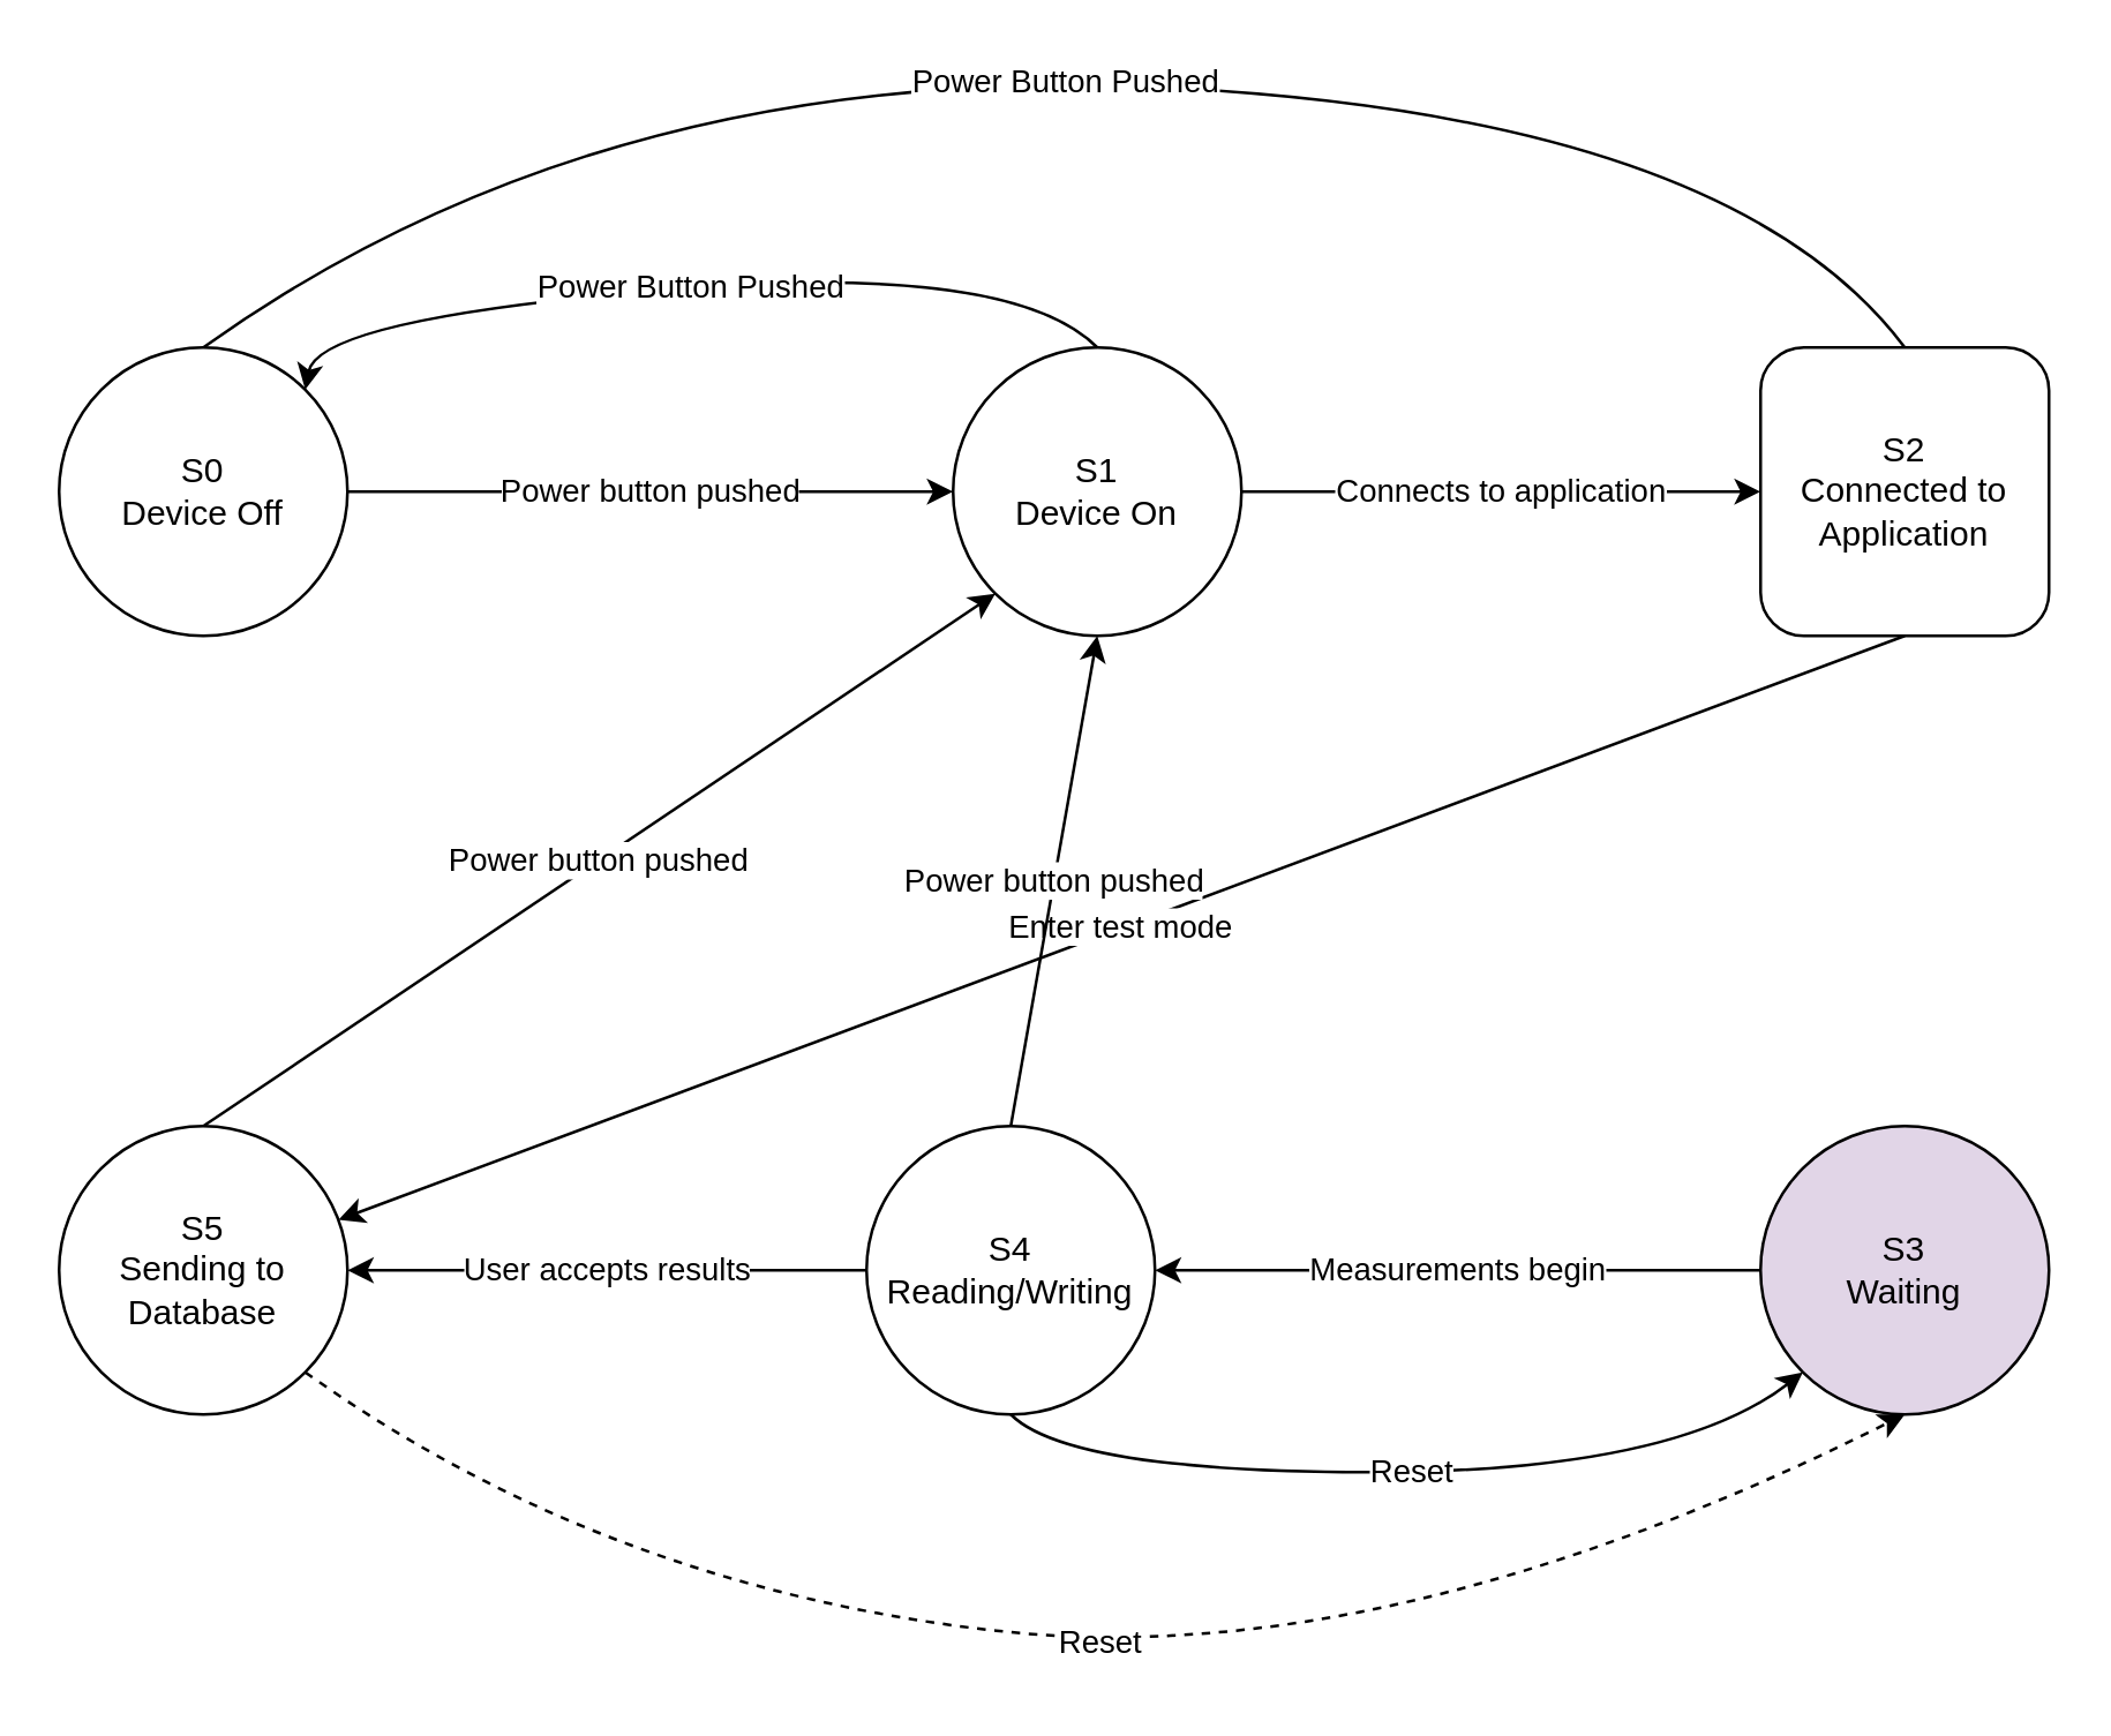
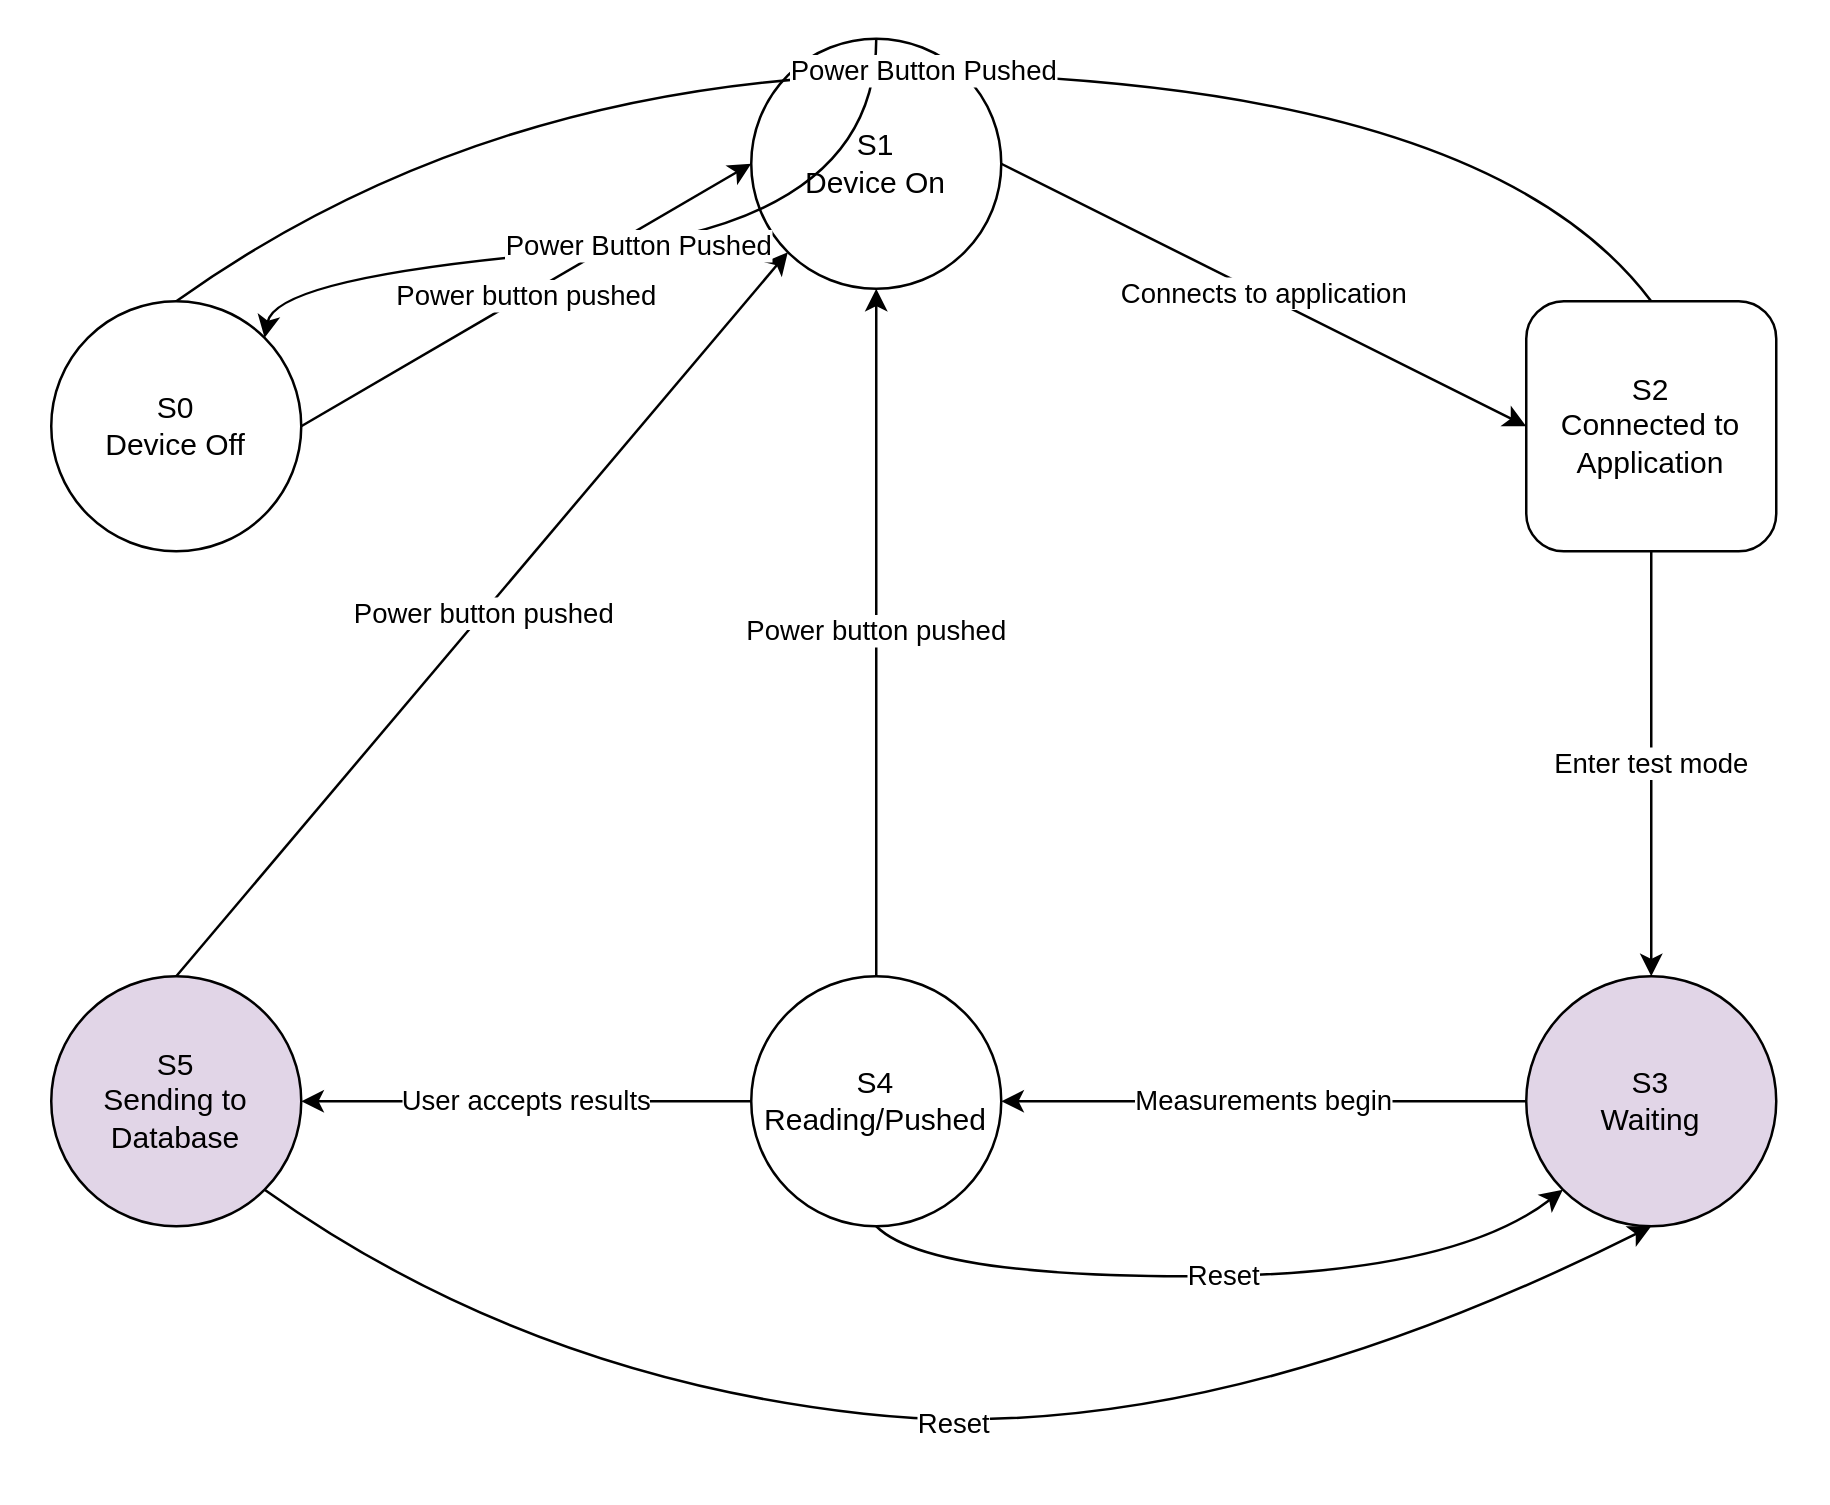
  <mxCell id="0" />
  <mxCell id="1" parent="0" />
  <mxCell id="2" value="S0&lt;br&gt;Device Off" style="ellipse;whiteSpace=wrap;html=1;aspect=fixed;" vertex="1" parent="1"><mxGeometry x="20" y="120" width="100" height="100" as="geometry" /></mxCell>
  <mxCell id="3" value="Power button pushed" style="endArrow=classic;html=1;rounded=0;exitX=1;exitY=0.5;exitDx=0;exitDy=0;entryX=0;entryY=0.5;entryDx=0;entryDy=0;" edge="1" parent="1" source="2" target="4"><mxGeometry width="50" height="50" relative="1" as="geometry"><mxPoint x="335" y="160" as="sourcePoint" /><mxPoint x="400" y="150" as="targetPoint" /></mxGeometry></mxCell>
- <mxCell id="4" value="S1&lt;br&gt;Device On" style="ellipse;whiteSpace=wrap;html=1;aspect=fixed;" vertex="1" parent="1"><mxGeometry x="330" y="120" width="100" height="100" as="geometry" /></mxCell>
+ <mxCell id="4" value="S1&lt;br&gt;Device On" style="ellipse;whiteSpace=wrap;html=1;aspect=fixed;" vertex="1" parent="1"><mxGeometry x="300" y="15" width="100" height="100" as="geometry" /></mxCell>
  <mxCell id="5" value="S2&lt;br&gt;Connected to Application" style="whiteSpace=wrap;html=1;aspect=fixed;rounded=1;" vertex="1" parent="1"><mxGeometry x="610" y="120" width="100" height="100" as="geometry" /></mxCell>
  <mxCell id="6" value="Connects to application" style="endArrow=classic;html=1;rounded=0;exitX=1;exitY=0.5;exitDx=0;exitDy=0;entryX=0;entryY=0.5;entryDx=0;entryDy=0;" edge="1" parent="1" source="4" target="5"><mxGeometry width="50" height="50" relative="1" as="geometry"><mxPoint x="500" y="160" as="sourcePoint" /><mxPoint x="550" y="110" as="targetPoint" /></mxGeometry></mxCell>
  <mxCell id="7" value="S3&lt;br&gt;Waiting" style="ellipse;whiteSpace=wrap;html=1;aspect=fixed;fillColor=#e1d5e7;" vertex="1" parent="1"><mxGeometry x="610" y="390" width="100" height="100" as="geometry" /></mxCell>
- <mxCell id="8" value="Enter test mode" style="endArrow=classic;html=1;rounded=0;exitX=0.5;exitY=1;exitDx=0;exitDy=0;" edge="1" parent="1" source="5" target="12"><mxGeometry width="50" height="50" relative="1" as="geometry"><mxPoint x="530" y="280" as="sourcePoint" /><mxPoint x="580" y="230" as="targetPoint" /></mxGeometry></mxCell>
+ <mxCell id="8" value="Enter test mode" style="endArrow=classic;html=1;rounded=0;exitX=0.5;exitY=1;exitDx=0;exitDy=0;entryX=0.5;entryY=0;entryDx=0;entryDy=0;" edge="1" parent="1" source="5" target="7"><mxGeometry width="50" height="50" relative="1" as="geometry"><mxPoint x="530" y="280" as="sourcePoint" /><mxPoint x="580" y="230" as="targetPoint" /></mxGeometry></mxCell>
  <mxCell id="9" value="User accepts results" style="edgeStyle=orthogonalEdgeStyle;rounded=0;orthogonalLoop=1;jettySize=auto;html=1;entryX=1;entryY=0.5;entryDx=0;entryDy=0;" edge="1" parent="1" source="10" target="12"><mxGeometry relative="1" as="geometry" /></mxCell>
- <mxCell id="10" value="S4&lt;br&gt;Reading/Writing" style="ellipse;whiteSpace=wrap;html=1;aspect=fixed;" vertex="1" parent="1"><mxGeometry x="300" y="390" width="100" height="100" as="geometry" /></mxCell>
+ <mxCell id="10" value="S4&lt;br&gt;Reading/Pushed" style="ellipse;whiteSpace=wrap;html=1;aspect=fixed;" vertex="1" parent="1"><mxGeometry x="300" y="390" width="100" height="100" as="geometry" /></mxCell>
  <mxCell id="11" value="Measurements begin" style="endArrow=classic;html=1;rounded=0;entryX=1;entryY=0.5;entryDx=0;entryDy=0;exitX=0;exitY=0.5;exitDx=0;exitDy=0;" edge="1" parent="1" source="7" target="10"><mxGeometry width="50" height="50" relative="1" as="geometry"><mxPoint x="490" y="350" as="sourcePoint" /><mxPoint x="540" y="300" as="targetPoint" /></mxGeometry></mxCell>
- <mxCell id="12" value="S5&lt;br&gt;Sending to Database" style="ellipse;whiteSpace=wrap;html=1;aspect=fixed;" vertex="1" parent="1"><mxGeometry x="20" y="390" width="100" height="100" as="geometry" /></mxCell>
- <mxCell id="13" value="Reset" style="curved=1;endArrow=classic;html=1;rounded=0;exitX=1;exitY=1;exitDx=0;exitDy=0;entryX=0.5;entryY=1;entryDx=0;entryDy=0;dashed=1;" edge="1" parent="1" source="12" target="7"><mxGeometry width="50" height="50" relative="1" as="geometry"><mxPoint x="110" y="340" as="sourcePoint" /><mxPoint x="580" y="560" as="targetPoint" /><Array as="points"><mxPoint x="210" y="550" /><mxPoint x="480" y="580" /></Array></mxGeometry></mxCell>
+ <mxCell id="12" value="S5&lt;br&gt;Sending to Database" style="ellipse;whiteSpace=wrap;html=1;aspect=fixed;fillColor=#e1d5e7;" vertex="1" parent="1"><mxGeometry x="20" y="390" width="100" height="100" as="geometry" /></mxCell>
+ <mxCell id="13" value="Reset" style="curved=1;endArrow=classic;html=1;rounded=0;exitX=1;exitY=1;exitDx=0;exitDy=0;entryX=0.5;entryY=1;entryDx=0;entryDy=0;" edge="1" parent="1" source="12" target="7"><mxGeometry width="50" height="50" relative="1" as="geometry"><mxPoint x="110" y="340" as="sourcePoint" /><mxPoint x="580" y="560" as="targetPoint" /><Array as="points"><mxPoint x="210" y="550" /><mxPoint x="480" y="580" /></Array></mxGeometry></mxCell>
  <mxCell id="14" value="Reset" style="curved=1;endArrow=classic;html=1;rounded=0;exitX=0.5;exitY=1;exitDx=0;exitDy=0;entryX=0;entryY=1;entryDx=0;entryDy=0;" edge="1" parent="1" source="10" target="7"><mxGeometry width="50" height="50" relative="1" as="geometry"><mxPoint x="320" y="560" as="sourcePoint" /><mxPoint x="370" y="510" as="targetPoint" /><Array as="points"><mxPoint x="370" y="510" /><mxPoint x="580" y="510" /></Array></mxGeometry></mxCell>
  <mxCell id="15" value="Power button pushed" style="endArrow=classic;html=1;rounded=0;exitX=0.5;exitY=0;exitDx=0;exitDy=0;entryX=0;entryY=1;entryDx=0;entryDy=0;" edge="1" parent="1" source="12" target="4"><mxGeometry width="50" height="50" relative="1" as="geometry"><mxPoint x="60" y="370" as="sourcePoint" /><mxPoint x="110" y="320" as="targetPoint" /></mxGeometry></mxCell>
  <mxCell id="16" value="Power button pushed" style="endArrow=classic;html=1;rounded=0;exitX=0.5;exitY=0;exitDx=0;exitDy=0;entryX=0.5;entryY=1;entryDx=0;entryDy=0;" edge="1" parent="1" source="10" target="4"><mxGeometry width="50" height="50" relative="1" as="geometry"><mxPoint x="385" y="370" as="sourcePoint" /><mxPoint x="435" y="320" as="targetPoint" /></mxGeometry></mxCell>
  <mxCell id="17" value="Power Button Pushed" style="curved=1;endArrow=classic;html=1;rounded=0;exitX=0.5;exitY=0;exitDx=0;exitDy=0;entryX=1;entryY=0;entryDx=0;entryDy=0;" edge="1" parent="1" source="4" target="2"><mxGeometry width="50" height="50" relative="1" as="geometry"><mxPoint x="400" y="80" as="sourcePoint" /><mxPoint x="450" y="30" as="targetPoint" /><Array as="points"><mxPoint x="350" y="90" /><mxPoint x="110" y="110" /></Array></mxGeometry></mxCell>
  <mxCell id="18" value="Power Button Pushed" style="curved=1;endArrow=none;html=1;rounded=0;exitX=0.5;exitY=0;exitDx=0;exitDy=0;entryX=0.5;entryY=0;entryDx=0;entryDy=0;" edge="1" parent="1" source="5" target="2"><mxGeometry width="50" height="50" relative="1" as="geometry"><mxPoint x="680" y="80" as="sourcePoint" /><mxPoint x="730" y="30" as="targetPoint" /><Array as="points"><mxPoint x="600" y="40" /><mxPoint x="210" y="20" /></Array></mxGeometry></mxCell>
